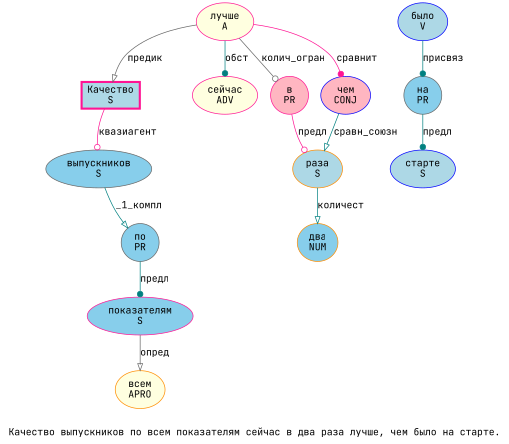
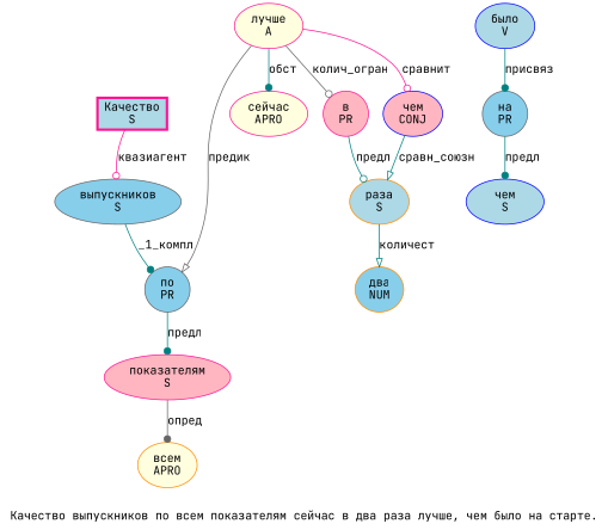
  digraph {
    fontname="JetBrains Mono"
    label="Качество выпускников по всем показателям сейчас в два раза лучше, чем было на старте."
    node [color=deeppink fillcolor=lightblue fontname="JetBrains Mono" penwidth=1 shape=ellipse style=filled]
    edge [arrowhead=dot color=teal fontname="JetBrains Mono"]
    n1 [label="Качество\nS" penwidth=3 shape=box]
    n2 [color=gray40 fillcolor=skyblue label="выпускников\nS"]
    n3 [color=gray40 fillcolor=skyblue label="по\nPR"]
-   n4 [fillcolor=skyblue label="показателям\nS"]
+   n4 [fillcolor=lightpink label="показателям\nS"]
    n5 [color=darkorange fillcolor=lightyellow label="всем\nAPRO"]
-   n6 [fillcolor=lightyellow label="сейчас\nADV"]
+   n6 [fillcolor=lightyellow label="сейчас\nAPRO"]
    n7 [fillcolor=lightpink label="в\nPR"]
    n8 [color=darkorange label="раза\nS"]
    n9 [color=darkorange fillcolor=skyblue label="два\nNUM"]
    n10 [fillcolor=lightyellow label="лучше\nA"]
    n11 [color=blue fillcolor=lightpink label="чем\nCONJ"]
    n12 [color=blue label="было\nV"]
    n13 [color=gray40 fillcolor=skyblue label="на\nPR"]
-   n14 [color=blue label="старте\nS"]
+   n14 [color=blue label="чем\nS"]
    n1 -> n2 [arrowhead=odot color=deeppink label="квазиагент"]
-   n2 -> n3 [arrowhead=onormal label="_1_компл"]
+   n2 -> n3 [label="_1_компл"]
    n3 -> n4 [label="предл"]
-   n4 -> n5 [arrowhead=onormal color=gray40 label="опред"]
-   n7 -> n8 [arrowhead=odot color=deeppink label="предл"]
+   n4 -> n5 [color=gray40 label="опред"]
+   n7 -> n8 [arrowhead=odot label="предл"]
    n8 -> n9 [arrowhead=onormal label="количест"]
-   n10 -> n1 [arrowhead=onormal color=gray40 label="предик"]
+   n10 -> n3 [arrowhead=onormal color=gray40 label="предик"]
    n10 -> n6 [label="обст"]
    n10 -> n7 [arrowhead=odot color=gray40 label="колич_огран"]
-   n10 -> n11 [color=deeppink label="сравнит"]
+   n10 -> n11 [arrowhead=odot color=deeppink label="сравнит"]
    n11 -> n8 [arrowhead=onormal label="сравн_союзн"]
    n12 -> n13 [label="присвяз"]
    n13 -> n14 [label="предл"]
  }
